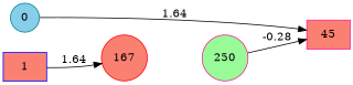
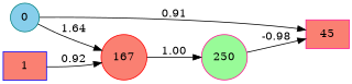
  digraph {
    rankdir=LR
    node [color=deeppink fillcolor=salmon shape=circle style=filled]
    n1 [color=teal fillcolor=skyblue label=0]
    n2 [label=45 shape=box]
    n3 [color=red label=167]
    n4 [fillcolor=palegreen label=250]
    n5 [color=blue label=1 shape=box]
-   n1 -> n2 [label=1.64]
-   n4 -> n2 [label=-0.28]
-   n5 -> n3 [label=1.64]
+   n1 -> n2 [label=0.91]
+   n1 -> n3 [label=1.64]
+   n3 -> n4 [label=1.00]
+   n4 -> n2 [label=-0.98]
+   n5 -> n3 [label=0.92]
  }
